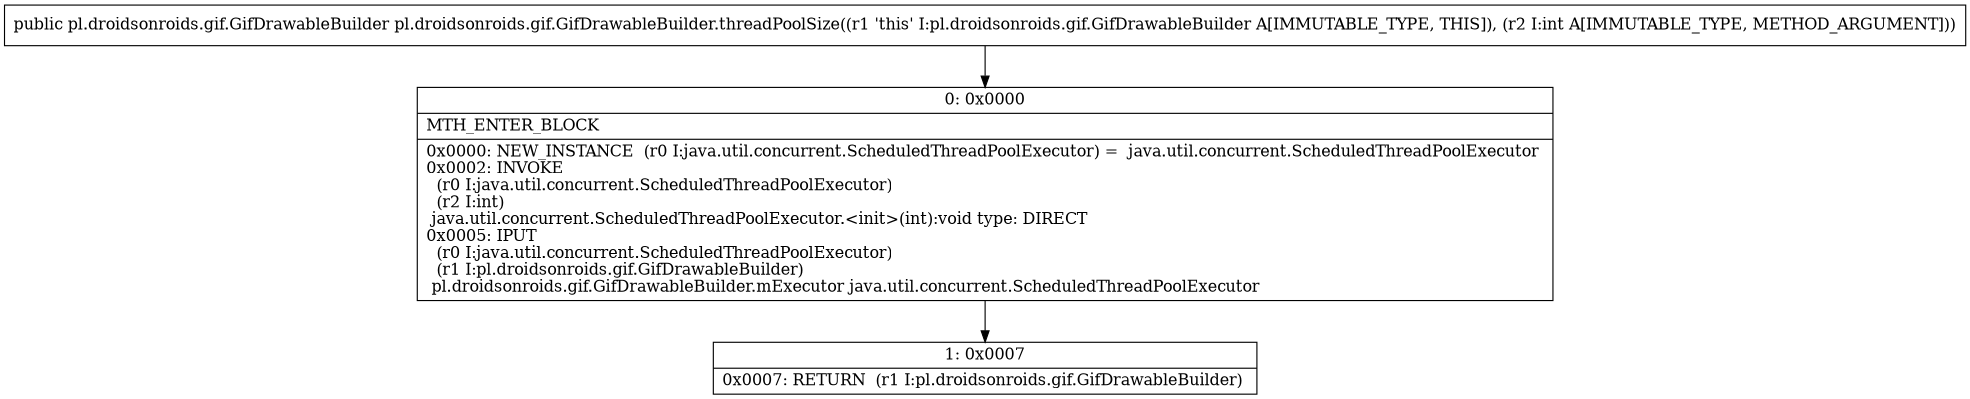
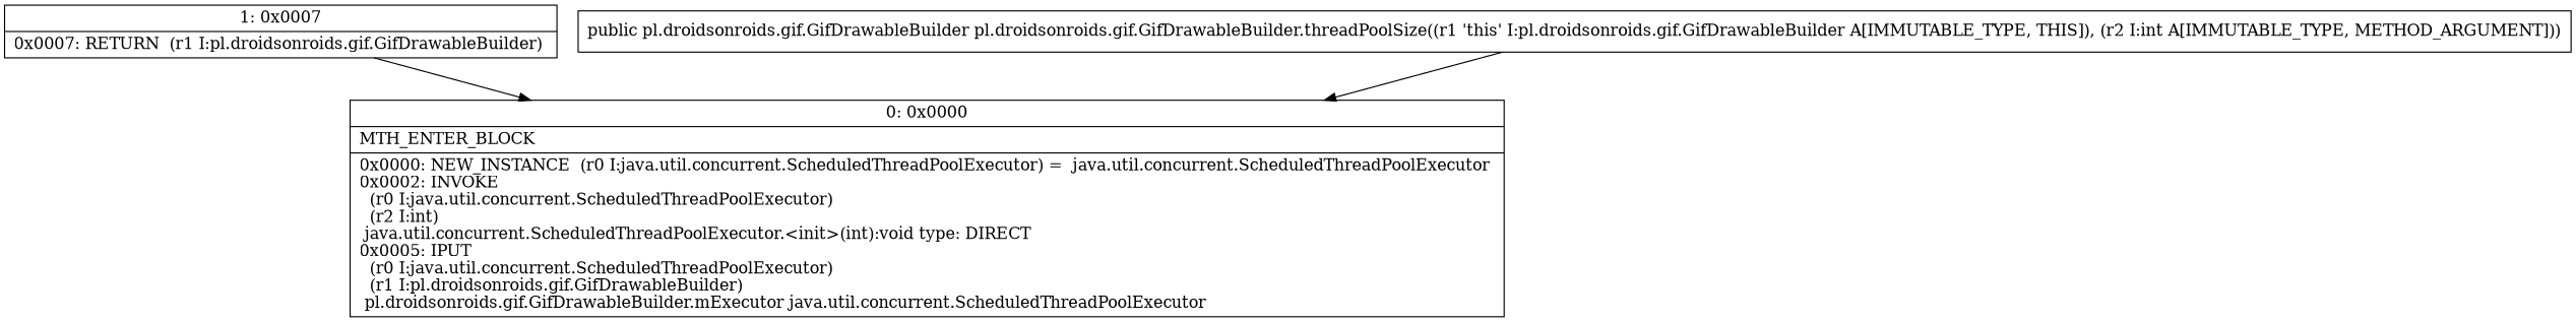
  digraph {
    node [shape=record]
    n1 [label="{0\:\ 0x0000|MTH_ENTER_BLOCK\l|0x0000: NEW_INSTANCE  (r0 I:java.util.concurrent.ScheduledThreadPoolExecutor) =  java.util.concurrent.ScheduledThreadPoolExecutor \l0x0002: INVOKE  \l  (r0 I:java.util.concurrent.ScheduledThreadPoolExecutor)\l  (r2 I:int)\l java.util.concurrent.ScheduledThreadPoolExecutor.\<init\>(int):void type: DIRECT \l0x0005: IPUT  \l  (r0 I:java.util.concurrent.ScheduledThreadPoolExecutor)\l  (r1 I:pl.droidsonroids.gif.GifDrawableBuilder)\l pl.droidsonroids.gif.GifDrawableBuilder.mExecutor java.util.concurrent.ScheduledThreadPoolExecutor \l}"]
    n2 [label="{1\:\ 0x0007|0x0007: RETURN  (r1 I:pl.droidsonroids.gif.GifDrawableBuilder) \l}"]
    n3 [label="{public pl.droidsonroids.gif.GifDrawableBuilder pl.droidsonroids.gif.GifDrawableBuilder.threadPoolSize((r1 'this' I:pl.droidsonroids.gif.GifDrawableBuilder A[IMMUTABLE_TYPE, THIS]), (r2 I:int A[IMMUTABLE_TYPE, METHOD_ARGUMENT])) }"]
-   n1 -> n2
+   n2 -> n1
    n3 -> n1
  }
